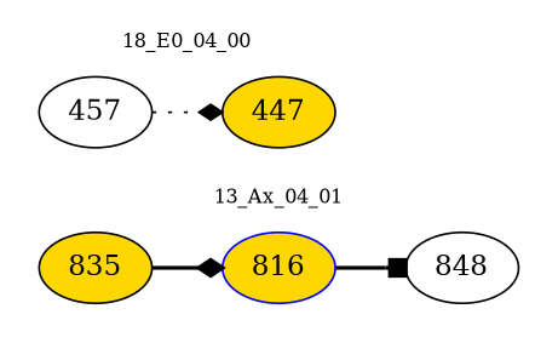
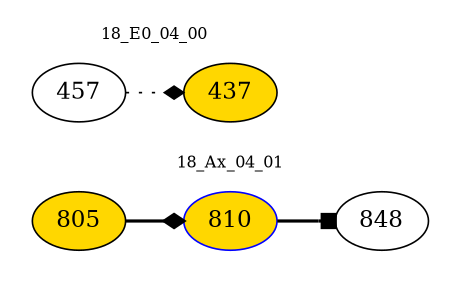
  digraph {
    rankdir=LR
    node [color=black fillcolor=gold style=filled]
    edge [arrowhead=diamond color=black style=bold]
-   n1 [label=835]
-   n2 [color=blue label=816]
+   n1 [label=805]
+   n2 [color=blue label=810]
    n3 [fillcolor=white label=848]
    n4 [fillcolor=white label=457]
-   n5 [label=447]
+   n5 [label=437]
    subgraph cluster_1 {
      color=white
      fontsize=10
-     label="13_Ax_04_01"
+     label="18_Ax_04_01"
      n1
      n2
      n3
    }
    subgraph cluster_2 {
      color=white
      fontsize=10
      label="18_E0_04_00"
      n4
      n5
    }
    n1 -> n2
    n2 -> n3 [arrowhead=box]
    n4 -> n5 [style=dotted]
  }
